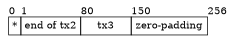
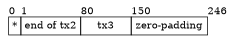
  digraph {
    rankdir=LR
-   n1 [label=<     <table border="0" cellborder="1" cellspacing="0">         <tr>             <td width="1" align="left" border="0" cellpadding="0">0</td>             <td width="79" align="left" border="0" cellpadding="0">1</td>             <td width="70" align="left" border="0" cellpadding="0">80</td>             <td width="106" align="left" border="0" cellpadding="0">150</td>             <td align="left" border="0" cellpadding="0">256</td>         </tr>         <tr>             <td width="1" cellpadding="4">*</td>             <td width="79" cellpadding="4">end of tx2</td>             <td width="70" cellpadding="4">tx3</td>             <td width="106" cellpadding="4">zero-padding</td>         </tr>     </table>     > penwidth=0 shape=record]
+   n1 [label=<     <table border="0" cellborder="1" cellspacing="0">         <tr>             <td width="1" align="left" border="0" cellpadding="0">0</td>             <td width="79" align="left" border="0" cellpadding="0">1</td>             <td width="70" align="left" border="0" cellpadding="0">80</td>             <td width="106" align="left" border="0" cellpadding="0">150</td>             <td align="left" border="0" cellpadding="0">246</td>         </tr>         <tr>             <td width="1" cellpadding="4">*</td>             <td width="79" cellpadding="4">end of tx2</td>             <td width="70" cellpadding="4">tx3</td>             <td width="106" cellpadding="4">zero-padding</td>         </tr>     </table>     > penwidth=0 shape=record]
  }
